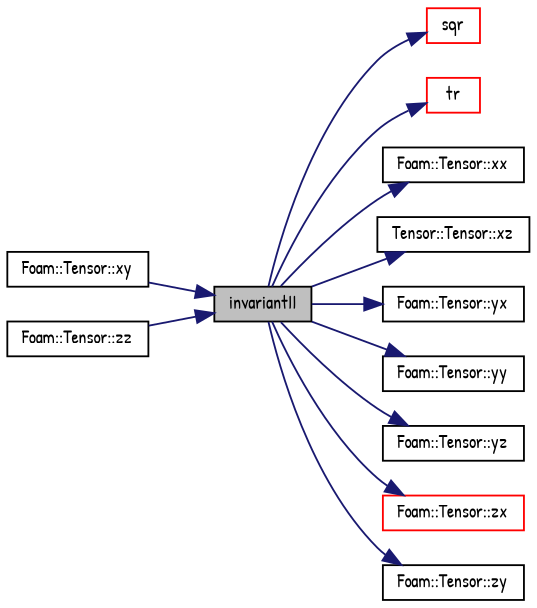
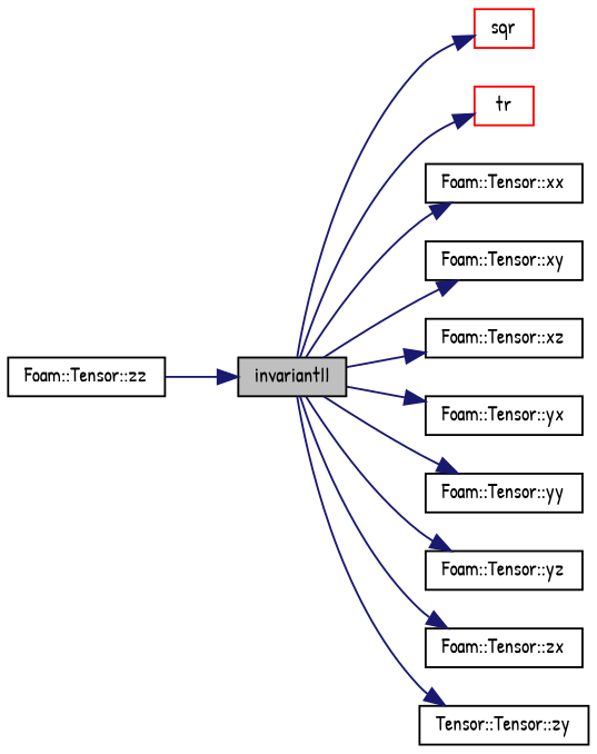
  digraph {
    fontname="Patrick Hand"
    rankdir=LR
    node [color=black fontname="Patrick Hand" fontsize=10 shape=record]
    edge [color=midnightblue fontname="Patrick Hand" fontsize=10 labelfontname=Helvetica labelfontsize=10 style=solid]
    n1 [fillcolor=grey75 fontcolor=black height=0.2 label=invariantII style=filled width=0.4]
    n2 [color=red height=0.2 label=sqr width=0.4]
    n3 [color=red height=0.2 label=tr width=0.4]
    n4 [height=0.2 label="Foam::Tensor::xx" width=0.4]
    n5 [height=0.2 label="Foam::Tensor::xy" width=0.4]
-   n6 [height=0.2 label="Tensor::Tensor::xz" width=0.4]
+   n6 [height=0.2 label="Foam::Tensor::xz" width=0.4]
    n7 [height=0.2 label="Foam::Tensor::yx" width=0.4]
    n8 [height=0.2 label="Foam::Tensor::yy" width=0.4]
    n9 [height=0.2 label="Foam::Tensor::yz" width=0.4]
-   n10 [color=red height=0.2 label="Foam::Tensor::zx" width=0.4]
-   n11 [height=0.2 label="Foam::Tensor::zy" width=0.4]
+   n10 [height=0.2 label="Foam::Tensor::zx" width=0.4]
+   n11 [height=0.2 label="Tensor::Tensor::zy" width=0.4]
    n12 [height=0.2 label="Foam::Tensor::zz" width=0.4]
    n1 -> n2
    n1 -> n3
    n1 -> n4
-   n5 -> n1
+   n1 -> n5
    n1 -> n6
    n1 -> n7
    n1 -> n8
    n1 -> n9
    n1 -> n10
    n1 -> n11
    n12 -> n1
  }
